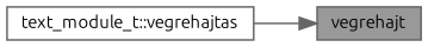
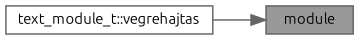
  digraph {
    rankdir=RL
    fontname=Ubuntu
    node [fontname=Ubuntu fontsize=10 shape=box style=filled]
-   n1 [color=gray40 fillcolor=grey60 fontcolor=black height=0.2 label=vegrehajt width=0.4]
+   n1 [color=gray40 fillcolor=grey60 fontcolor=black height=0.2 label=module width=0.4]
    n2 [color=grey40 fillcolor=white height=0.2 label="text_module_t::vegrehajtas" width=0.4]
    n1 -> n2 [color=gray40 dir=back fontname=Ubuntu fontsize=10 labelfontname=Helvetica labelfontsize=10 style=solid]
  }
